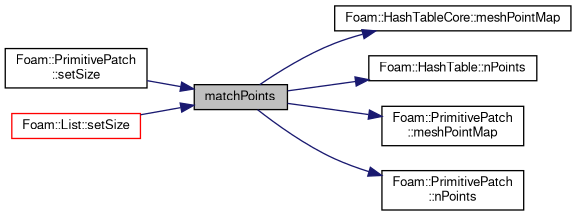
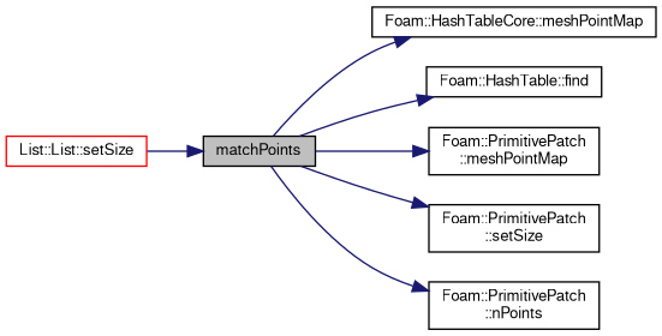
  digraph {
    rankdir=LR
    node [color=black fontname=FreeSans fontsize=10 shape=record]
    edge [color=midnightblue fontname=FreeSans fontsize=10 labelfontname=FreeSans labelfontsize=10 style=solid]
    n1 [fillcolor=grey75 fontcolor=black height=0.2 label=matchPoints style=filled width=0.4]
    n2 [height=0.2 label="Foam::HashTableCore::meshPointMap" width=0.4]
-   n3 [height=0.2 label="Foam::HashTable::nPoints" width=0.4]
+   n3 [height=0.2 label="Foam::HashTable::find" width=0.4]
    n4 [height=0.2 label="Foam::PrimitivePatch\l::meshPointMap" width=0.4]
    n5 [height=0.2 label="Foam::PrimitivePatch\l::setSize" width=0.4]
    n6 [height=0.2 label="Foam::PrimitivePatch\l::nPoints" width=0.4]
-   n7 [color=red height=0.2 label="Foam::List::setSize" width=0.4]
+   n7 [color=red height=0.2 label="List::List::setSize" width=0.4]
    n1 -> n2
    n1 -> n3
    n1 -> n4
-   n5 -> n1
+   n1 -> n5
    n1 -> n6
    n7 -> n1
  }
